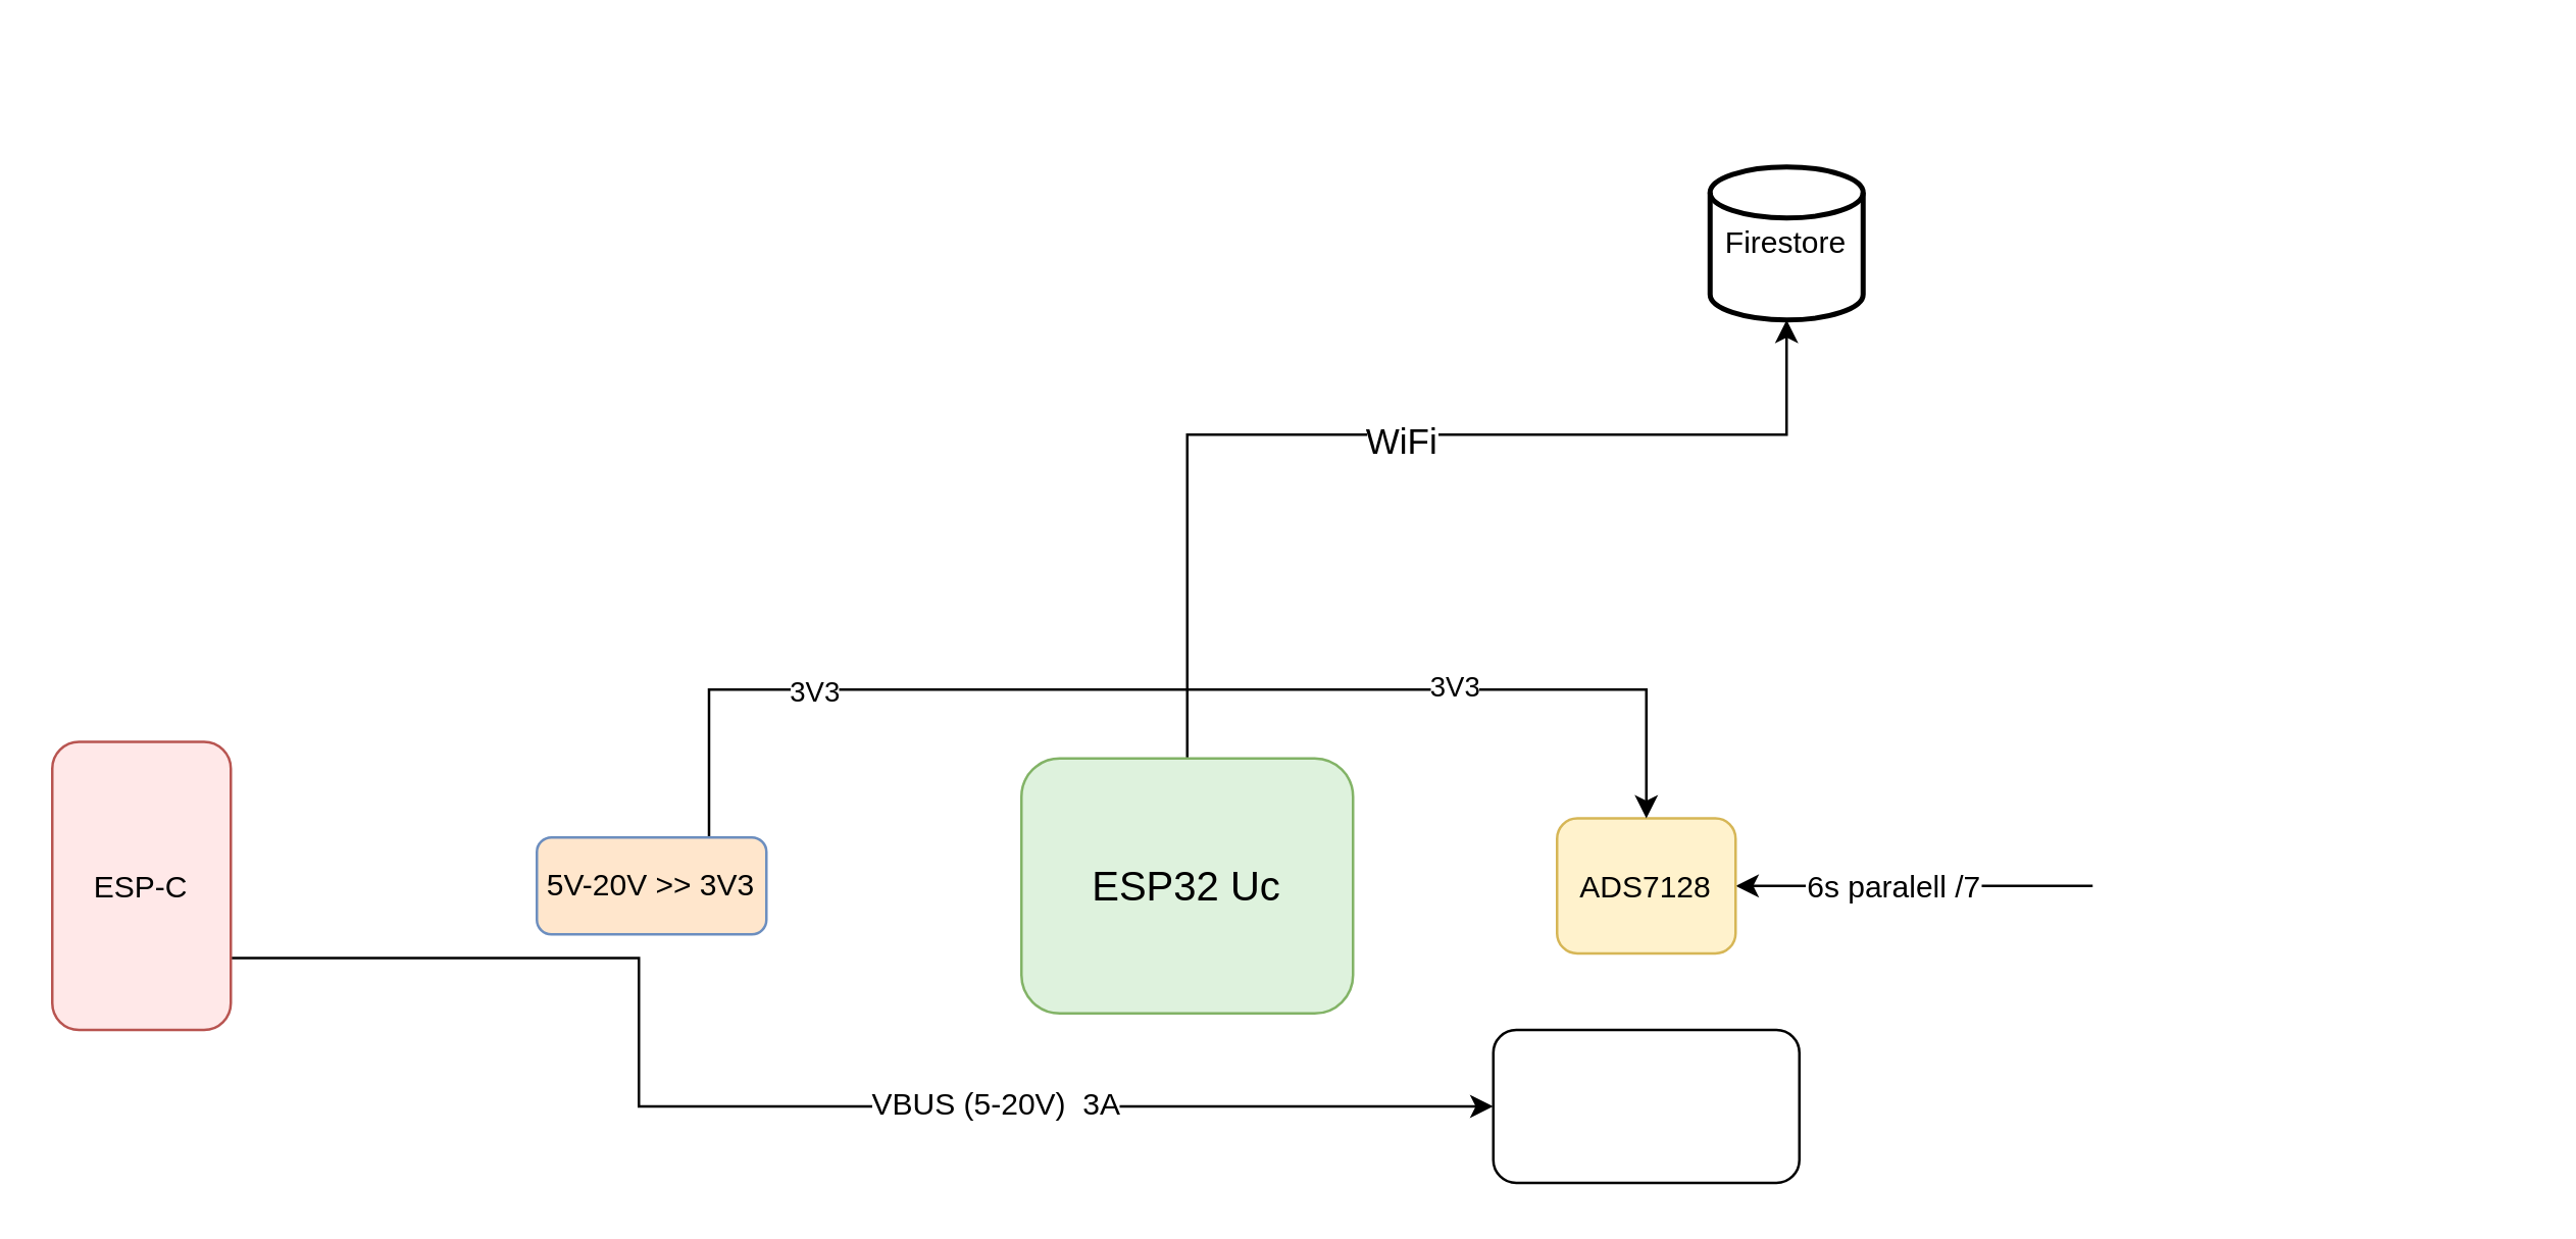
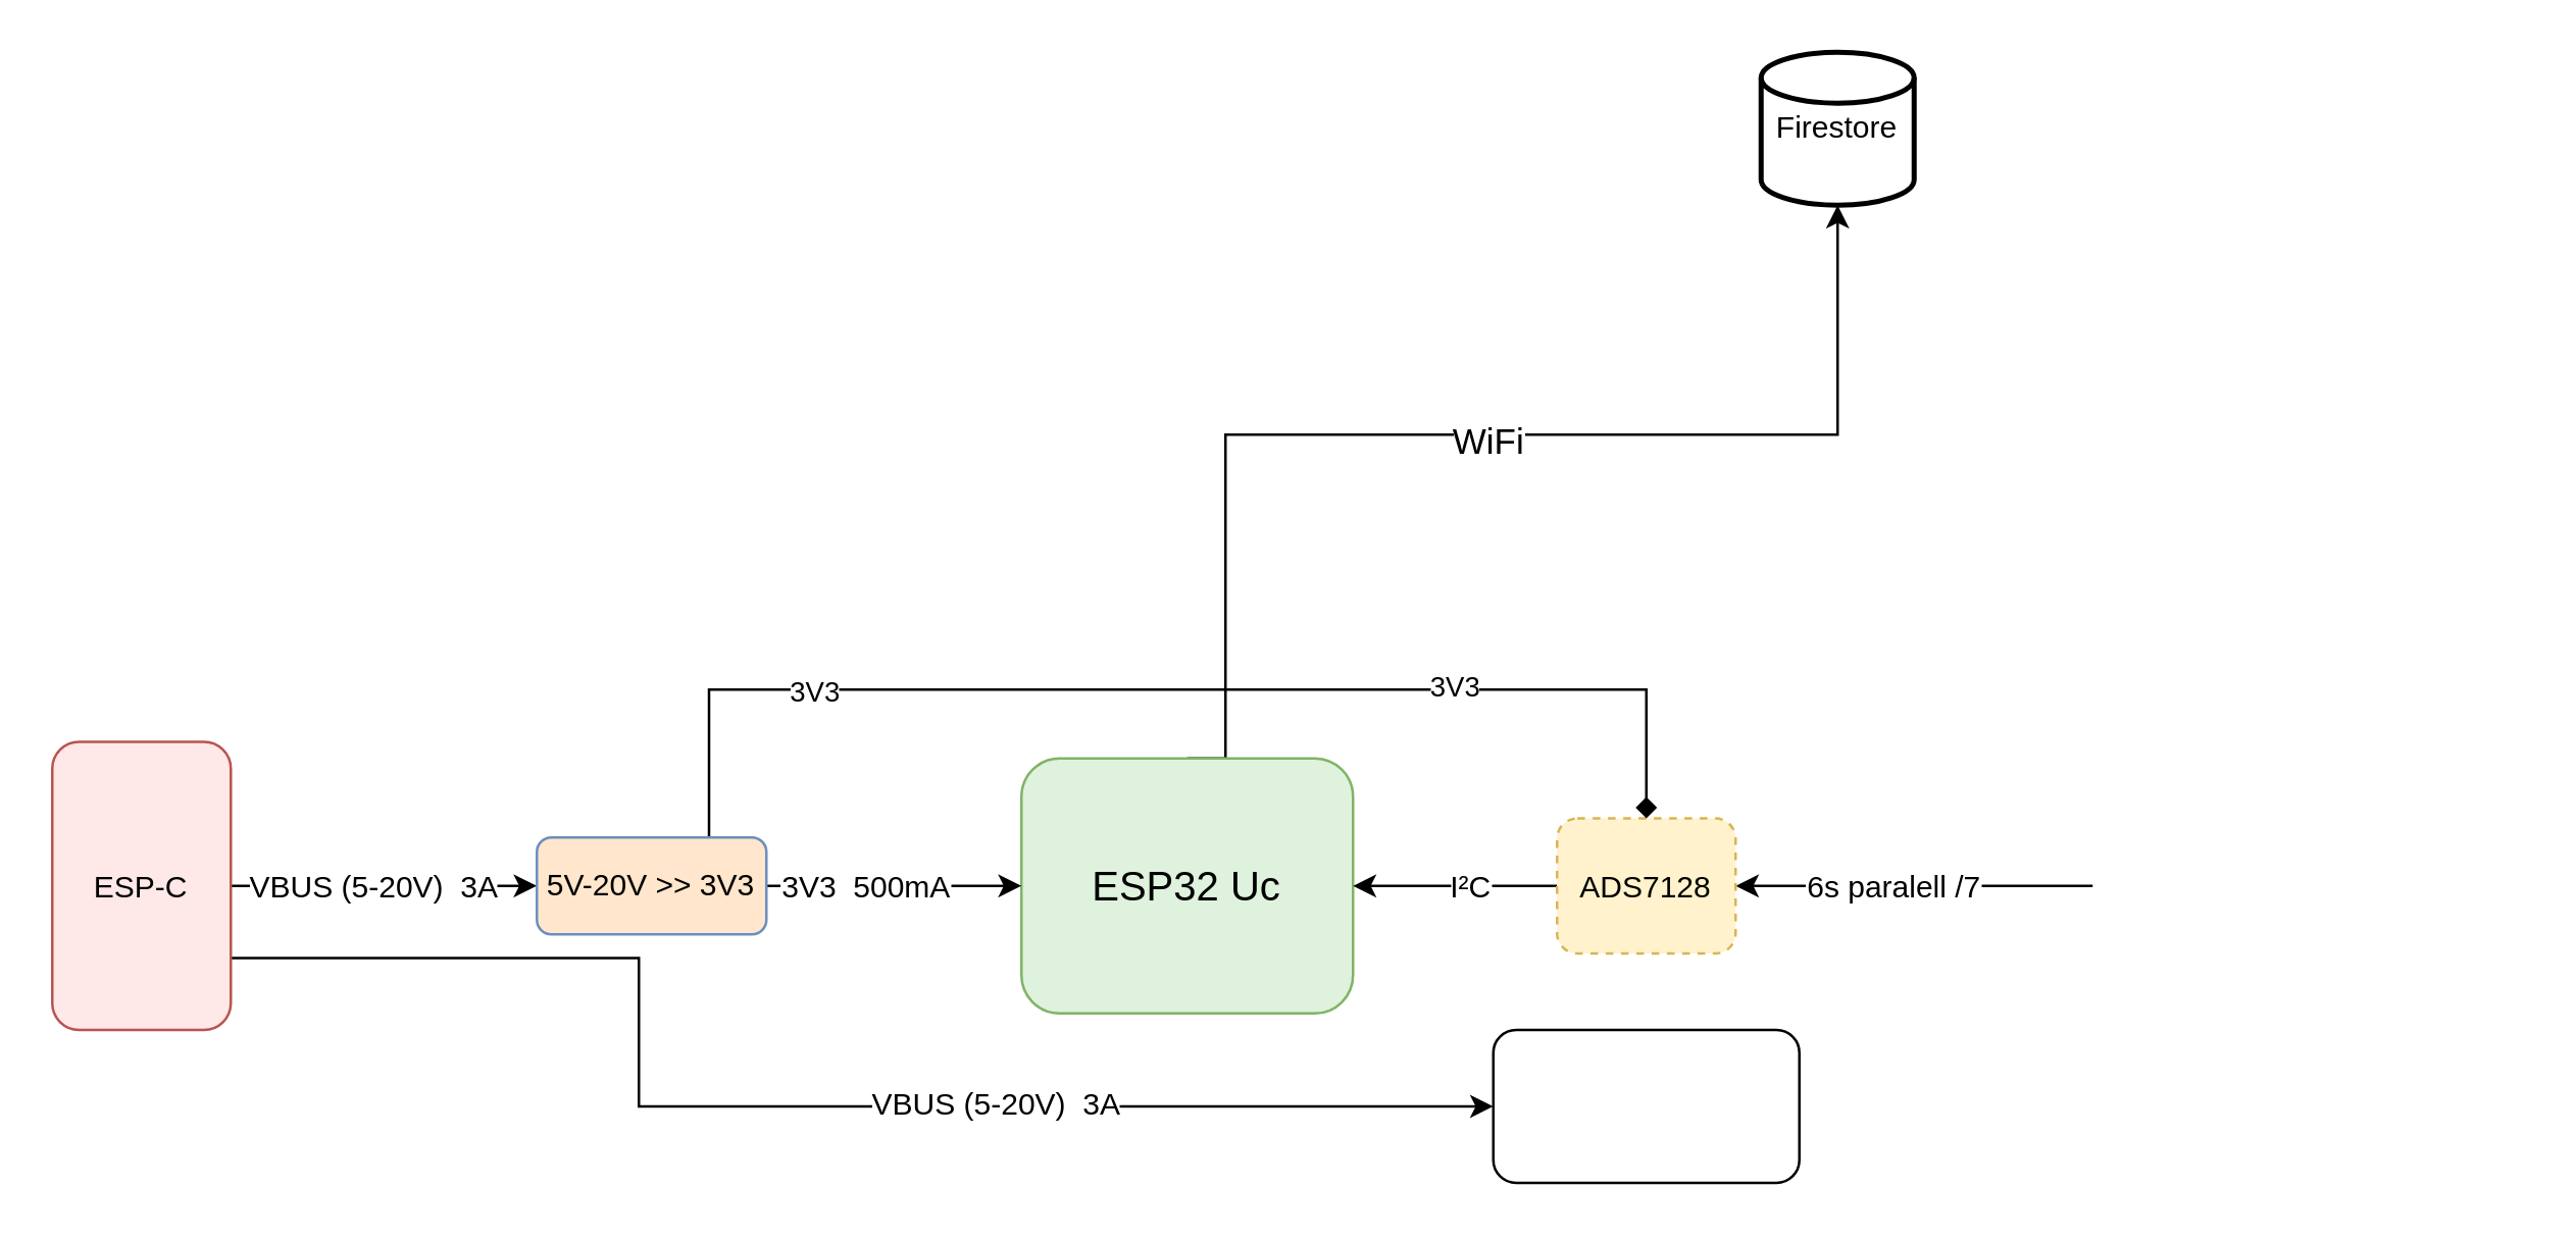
  <mxCell id="0" />
  <mxCell id="1" parent="0" />
  <mxCell id="2" style="edgeStyle=orthogonalEdgeStyle;rounded=0;orthogonalLoop=1;jettySize=auto;html=1;exitX=0.5;exitY=0;exitDx=0;exitDy=0;fontSize=14;entryX=0.5;entryY=1;entryDx=0;entryDy=0;entryPerimeter=0;" parent="1" source="4" target="22" edge="1"><mxGeometry relative="1" as="geometry"><Array as="points"><mxPoint x="480" y="170" /><mxPoint x="720" y="170" /></Array><mxPoint x="711" y="78" as="targetPoint" /></mxGeometry></mxCell>
  <mxCell id="3" value="WiFi" style="edgeLabel;html=1;align=center;verticalAlign=middle;resizable=0;points=[];fontSize=14;" parent="2" vertex="1" connectable="0"><mxGeometry x="0.034" y="-2" relative="1" as="geometry"><mxPoint as="offset" /></mxGeometry></mxCell>
  <mxCell id="4" value="&lt;font style=&quot;font-size: 16px;&quot;&gt;ESP32 Uc&lt;/font&gt;" style="rounded=1;whiteSpace=wrap;html=1;fillColor=#DEF2DD;strokeColor=#82b366;" parent="1" vertex="1"><mxGeometry x="400" y="297" width="130" height="100" as="geometry" /></mxCell>
  <mxCell id="5" style="edgeStyle=orthogonalEdgeStyle;rounded=0;orthogonalLoop=1;jettySize=auto;html=1;exitX=0.5;exitY=0;exitDx=0;exitDy=0;entryX=1;entryY=0.5;entryDx=0;entryDy=0;fontSize=14;" parent="1" source="7" target="10" edge="1"><mxGeometry relative="1" as="geometry" /></mxCell>
  <mxCell id="6" value="6s paralell /7" style="edgeLabel;html=1;align=center;verticalAlign=middle;resizable=0;points=[];fontSize=12;" parent="5" vertex="1" connectable="0"><mxGeometry x="0.303" relative="1" as="geometry"><mxPoint x="12" as="offset" /></mxGeometry></mxCell>
  <mxCell id="7" value="" style="shape=image;html=1;verticalAlign=top;verticalLabelPosition=bottom;labelBackgroundColor=#ffffff;imageAspect=0;aspect=fixed;image=https://cdn4.iconfinder.com/data/icons/essential-app-2/16/battery-full-energy-charge-128.png;fontSize=14;fillColor=#1A1A1A;rotation=-90;" parent="1" vertex="1"><mxGeometry x="820" y="263" width="168" height="168" as="geometry" /></mxCell>
- <mxCell id="10" value="&lt;font style=&quot;font-size: 12px;&quot;&gt;ADS7128&lt;/font&gt;" style="rounded=1;whiteSpace=wrap;html=1;fontSize=14;fillColor=#fff2cc;strokeColor=#d6b656;" parent="1" vertex="1"><mxGeometry x="610" y="320.5" width="70" height="53" as="geometry" /></mxCell>
+ <mxCell id="8" style="edgeStyle=orthogonalEdgeStyle;rounded=0;orthogonalLoop=1;jettySize=auto;html=1;exitX=0;exitY=0.5;exitDx=0;exitDy=0;entryX=1;entryY=0.5;entryDx=0;entryDy=0;fontSize=14;" parent="1" source="10" target="4" edge="1"><mxGeometry relative="1" as="geometry" /></mxCell>
+ <mxCell id="9" value="I²C" style="edgeLabel;html=1;align=center;verticalAlign=middle;resizable=0;points=[];fontSize=12;" parent="8" vertex="1" connectable="0"><mxGeometry x="-0.123" y="1" relative="1" as="geometry"><mxPoint y="-1" as="offset" /></mxGeometry></mxCell>
+ <mxCell id="10" value="&lt;font style=&quot;font-size: 12px;&quot;&gt;ADS7128&lt;/font&gt;" style="rounded=1;whiteSpace=wrap;html=1;fontSize=14;fillColor=#fff2cc;strokeColor=#d6b656;dashed=1;" parent="1" vertex="1"><mxGeometry x="610" y="320.5" width="70" height="53" as="geometry" /></mxCell>
+ <mxCell id="11" style="edgeStyle=orthogonalEdgeStyle;rounded=0;orthogonalLoop=1;jettySize=auto;html=1;exitX=1;exitY=0.5;exitDx=0;exitDy=0;fontSize=12;" parent="1" source="15" target="21" edge="1"><mxGeometry relative="1" as="geometry" /></mxCell>
+ <mxCell id="12" value="&lt;div&gt;VBUS (5-20V)&amp;nbsp; 3A&lt;/div&gt;" style="edgeLabel;html=1;align=center;verticalAlign=middle;resizable=0;points=[];fontSize=12;" parent="11" vertex="1" connectable="0"><mxGeometry x="-0.089" y="-2" relative="1" as="geometry"><mxPoint y="-2" as="offset" /></mxGeometry></mxCell>
  <mxCell id="13" style="edgeStyle=orthogonalEdgeStyle;rounded=0;orthogonalLoop=1;jettySize=auto;html=1;exitX=1;exitY=0.75;exitDx=0;exitDy=0;fontSize=12;entryX=0;entryY=0.5;entryDx=0;entryDy=0;" parent="1" source="15" target="23" edge="1"><mxGeometry relative="1" as="geometry"><Array as="points"><mxPoint x="250" y="375" /><mxPoint x="250" y="434" /><mxPoint x="585" y="434" /></Array><mxPoint x="660" y="400" as="targetPoint" /></mxGeometry></mxCell>
  <mxCell id="14" value="VBUS (5-20V)&amp;nbsp; 3A" style="edgeLabel;html=1;align=center;verticalAlign=middle;resizable=0;points=[];fontSize=12;" parent="13" vertex="1" connectable="0"><mxGeometry x="0.071" y="-4" relative="1" as="geometry"><mxPoint x="62" y="-5" as="offset" /></mxGeometry></mxCell>
  <mxCell id="15" value="&lt;span style=&quot;font-size: 12px;&quot;&gt;ESP-C&lt;/span&gt;" style="rounded=1;whiteSpace=wrap;html=1;fontSize=14;fillColor=#FFE8E8;strokeColor=#b85450;" parent="1" vertex="1"><mxGeometry x="20" y="290.5" width="70" height="113" as="geometry" /></mxCell>
- <mxCell id="18" style="edgeStyle=orthogonalEdgeStyle;rounded=0;orthogonalLoop=1;jettySize=auto;html=1;exitX=0.75;exitY=0;exitDx=0;exitDy=0;entryX=0.5;entryY=0;entryDx=0;entryDy=0;" edge="1" parent="1" source="21" target="10"><mxGeometry relative="1" as="geometry"><Array as="points"><mxPoint x="278" y="270" /><mxPoint x="645" y="270" /></Array></mxGeometry></mxCell>
+ <mxCell id="16" style="edgeStyle=orthogonalEdgeStyle;rounded=0;orthogonalLoop=1;jettySize=auto;html=1;exitX=1;exitY=0.5;exitDx=0;exitDy=0;entryX=0;entryY=0.5;entryDx=0;entryDy=0;fontSize=12;" parent="1" source="21" target="4" edge="1"><mxGeometry relative="1" as="geometry" /></mxCell>
+ <mxCell id="17" value="3V3&amp;nbsp; 500mA" style="edgeLabel;html=1;align=center;verticalAlign=middle;resizable=0;points=[];fontSize=12;" parent="16" vertex="1" connectable="0"><mxGeometry x="-0.25" y="2" relative="1" as="geometry"><mxPoint y="2" as="offset" /></mxGeometry></mxCell>
+ <mxCell id="18" style="edgeStyle=orthogonalEdgeStyle;rounded=0;orthogonalLoop=1;jettySize=auto;html=1;exitX=0.75;exitY=0;exitDx=0;exitDy=0;entryX=0.5;entryY=0;entryDx=0;entryDy=0;endArrow=diamond;" edge="1" parent="1" source="21" target="10"><mxGeometry relative="1" as="geometry"><Array as="points"><mxPoint x="278" y="270" /><mxPoint x="645" y="270" /></Array></mxGeometry></mxCell>
  <mxCell id="19" value="&lt;div&gt;3V3&lt;/div&gt;" style="edgeLabel;html=1;align=center;verticalAlign=middle;resizable=0;points=[];" vertex="1" connectable="0" parent="18"><mxGeometry x="-0.586" relative="1" as="geometry"><mxPoint as="offset" /></mxGeometry></mxCell>
  <mxCell id="20" value="&lt;div&gt;3V3&lt;/div&gt;" style="edgeLabel;html=1;align=center;verticalAlign=middle;resizable=0;points=[];" vertex="1" connectable="0" parent="18"><mxGeometry x="0.469" y="2" relative="1" as="geometry"><mxPoint as="offset" /></mxGeometry></mxCell>
  <mxCell id="21" value="5V-20V &amp;gt;&amp;gt; 3V3" style="rounded=1;whiteSpace=wrap;html=1;fontSize=12;fillColor=#ffe6cc;strokeColor=#6c8ebf;" parent="1" vertex="1"><mxGeometry x="210" y="328" width="90" height="38" as="geometry" /></mxCell>
- <mxCell id="22" value="Firestore" style="strokeWidth=2;html=1;shape=mxgraph.flowchart.database;whiteSpace=wrap;" vertex="1" parent="1"><mxGeometry x="670" y="65" width="60" height="60" as="geometry" /></mxCell>
+ <mxCell id="22" value="Firestore" style="strokeWidth=2;html=1;shape=mxgraph.flowchart.database;whiteSpace=wrap;" vertex="1" parent="1"><mxGeometry x="690" y="20" width="60" height="60" as="geometry" /></mxCell>
  <mxCell id="23" value="" style="rounded=1;whiteSpace=wrap;html=1;" vertex="1" parent="1"><mxGeometry x="585" y="403.5" width="120" height="60" as="geometry" /></mxCell>
